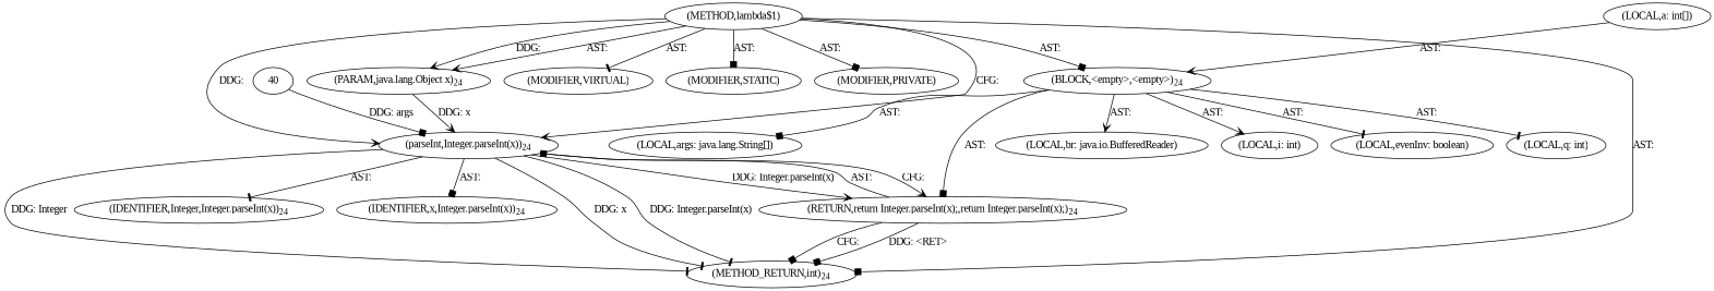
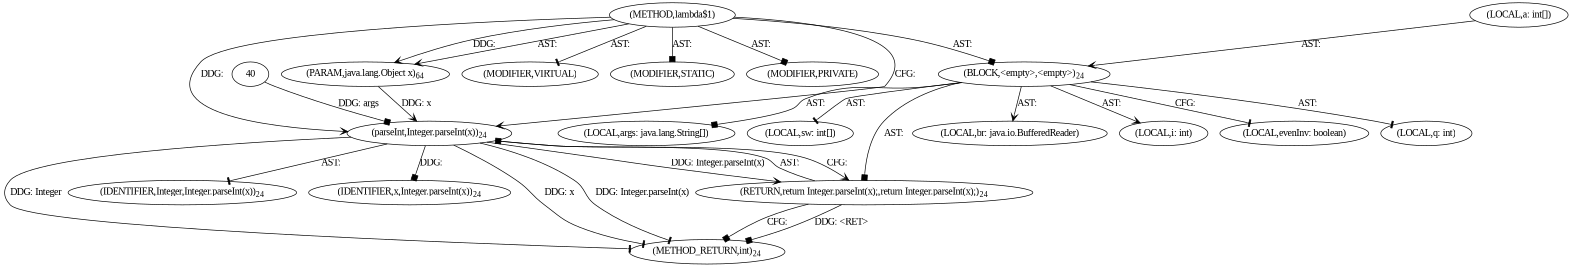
  digraph {
    fontname="Liberation Serif"
    node [fontname="Liberation Serif"]
    edge [arrowhead=box fontname="Liberation Serif"]
    n1 [label=<(METHOD,lambda$1)>]
-   n2 [label=<(PARAM,java.lang.Object x)<SUB>24</SUB>>]
+   n2 [label=<(PARAM,java.lang.Object x)<SUB>64</SUB>>]
    n3 [label=<(BLOCK,&lt;empty&gt;,&lt;empty&gt;)<SUB>24</SUB>>]
    n4 [label=<(parseInt,Integer.parseInt(x))<SUB>24</SUB>>]
    n5 [label=<(METHOD_RETURN,int)<SUB>24</SUB>>]
    n6 [label=<(MODIFIER,VIRTUAL)>]
    n7 [label=<(MODIFIER,STATIC)>]
    n8 [label=<(MODIFIER,PRIVATE)>]
+   n9 [label=<(LOCAL,sw: int[])>]
    n10 [label=<(LOCAL,br: java.io.BufferedReader)>]
    n11 [label=<(LOCAL,i: int)>]
    n12 [label=<(LOCAL,evenInv: boolean)>]
    n13 [label=<(LOCAL,q: int)>]
    n14 [label=<(LOCAL,args: java.lang.String[])>]
    n15 [label=<(RETURN,return Integer.parseInt(x);,return Integer.parseInt(x);)<SUB>24</SUB>>]
    n16 [label=<(IDENTIFIER,Integer,Integer.parseInt(x))<SUB>24</SUB>>]
    n17 [label=<(IDENTIFIER,x,Integer.parseInt(x))<SUB>24</SUB>>]
    n18 [label=<(LOCAL,a: int[])>]
    n19 [label=40]
    n1 -> n2 [arrowhead=vee label="AST: "]
    n1 -> n2 [arrowhead=vee label="DDG: "]
    n1 -> n3 [label="AST: "]
    n1 -> n4 [arrowhead=vee label="CFG: "]
    n1 -> n4 [arrowhead=vee label="DDG: "]
-   n1 -> n5 [label="AST: "]
    n1 -> n6 [arrowhead=tee label="AST: "]
    n1 -> n7 [label="AST: "]
    n1 -> n8 [label="AST: "]
    n2 -> n4 [arrowhead=vee label="DDG: x"]
+   n3 -> n9 [arrowhead=tee label="AST: "]
    n3 -> n10 [arrowhead=vee label="AST: "]
    n3 -> n11 [arrowhead=vee label="AST: "]
-   n3 -> n12 [arrowhead=tee label="AST: "]
+   n3 -> n12 [arrowhead=tee label="CFG: "]
    n3 -> n13 [arrowhead=tee label="AST: "]
    n3 -> n14 [label="AST: "]
    n3 -> n15 [label="AST: "]
    n4 -> n5 [arrowhead=tee label="DDG: Integer"]
    n4 -> n5 [arrowhead=tee label="DDG: x"]
    n4 -> n5 [arrowhead=tee label="DDG: Integer.parseInt(x)"]
    n4 -> n15 [arrowhead=vee label="CFG: "]
    n4 -> n15 [arrowhead=vee label="DDG: Integer.parseInt(x)"]
    n4 -> n16 [arrowhead=tee label="AST: "]
-   n4 -> n17 [label="AST: "]
+   n4 -> n17 [label="DDG: "]
    n15 -> n4 [label="AST: "]
    n15 -> n5 [label="CFG: "]
    n15 -> n5 [label="DDG: &lt;RET&gt;"]
    n18 -> n3 [arrowhead=vee label="AST: "]
    n19 -> n4 [label="DDG: args"]
  }
